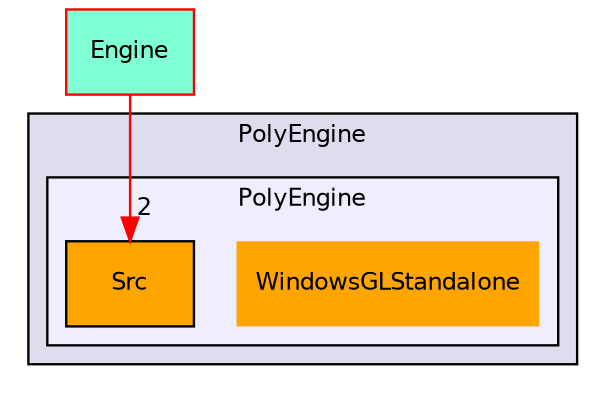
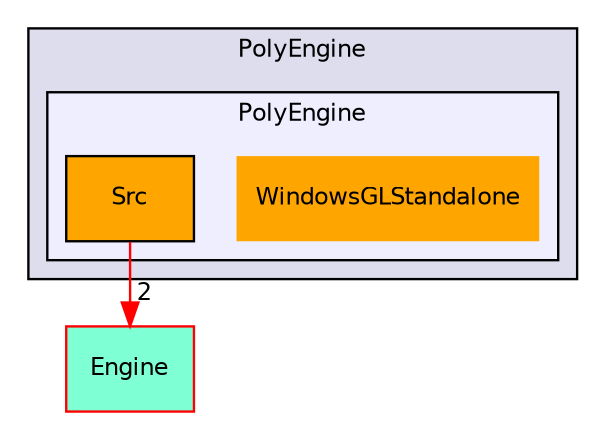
  digraph {
    compound=true
    fontname="DejaVu Sans"
    node [fontname="DejaVu Sans" fontsize=10 shape=box style=filled fillcolor=orange]
    n1 [label=WindowsGLStandalone shape=plaintext]
    n2 [color=black label=Src]
    n3 [color=red fillcolor=aquamarine label=Engine]
    subgraph cluster_1 {
      bgcolor="#ddddee"
      fontsize=10
      label=PolyEngine
      pencolor=black
      subgraph cluster_2 {
        bgcolor="#eeeeff"
        fontsize=10
        pencolor=black
        n1
        n2
      }
    }
-   n3 -> n2 [headlabel=2 labeldistance=1.5 labelfontname=Helvetica labelfontsize=10 color=red fontname="DejaVu Sans"]
+   n2 -> n3 [headlabel=2 labeldistance=1.5 labelfontname=Helvetica labelfontsize=10 color=red fontname="DejaVu Sans"]
  }
